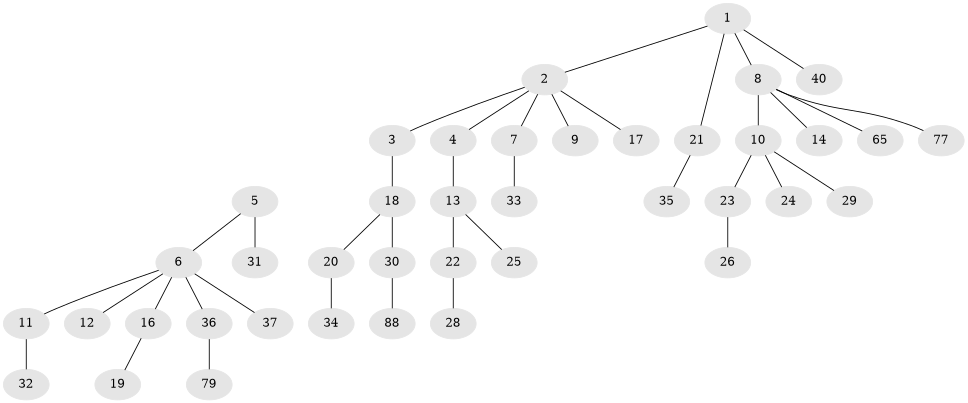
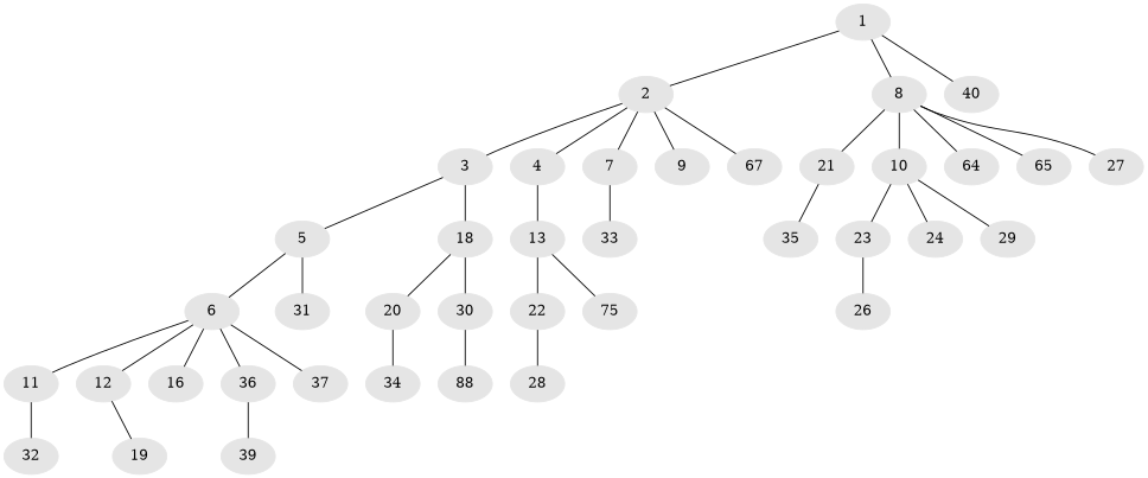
  graph {
    node [color=gray90 style=filled]
    edge [weight=1.0]
    1
    2
    8
    21
    40
    3
    4
    7
    9
-   17
+   17 [label=67]
    10
-   14
+   14 [label=64]
    n13 [label=65]
-   27 [label=77]
+   27
    35
    5
    18
    13
    33
    6
    31
    20
    30
    22
-   25
+   25 [label=75]
    11
    12
    16
    36
    37
    32
    19
-   39 [label=79]
+   39
    23
    24
    29
    26
    28
    34
    n40 [label=88]
    1 -- 2
    1 -- 8
-   1 -- 21
+   8 -- 21
    1 -- 40
    2 -- 3
    2 -- 4
    2 -- 7
    2 -- 9
    2 -- 17
    8 -- 10
    8 -- 14
    8 -- n13
    8 -- 27
    21 -- 35
+   3 -- 5
    3 -- 18
    4 -- 13
    7 -- 33
    10 -- 23
    10 -- 24
    10 -- 29
    5 -- 6
    5 -- 31
    18 -- 20
    18 -- 30 [weight=2.0]
    13 -- 22
    13 -- 25
    6 -- 11
    6 -- 12
    6 -- 16
    6 -- 36
    6 -- 37
    20 -- 34 [weight=2.0]
    30 -- n40
    22 -- 28 [weight=2.0]
    11 -- 32
-   16 -- 19 [weight=2.0]
+   12 -- 19 [weight=2.0]
    36 -- 39
    23 -- 26 [weight=2.0]
  }
